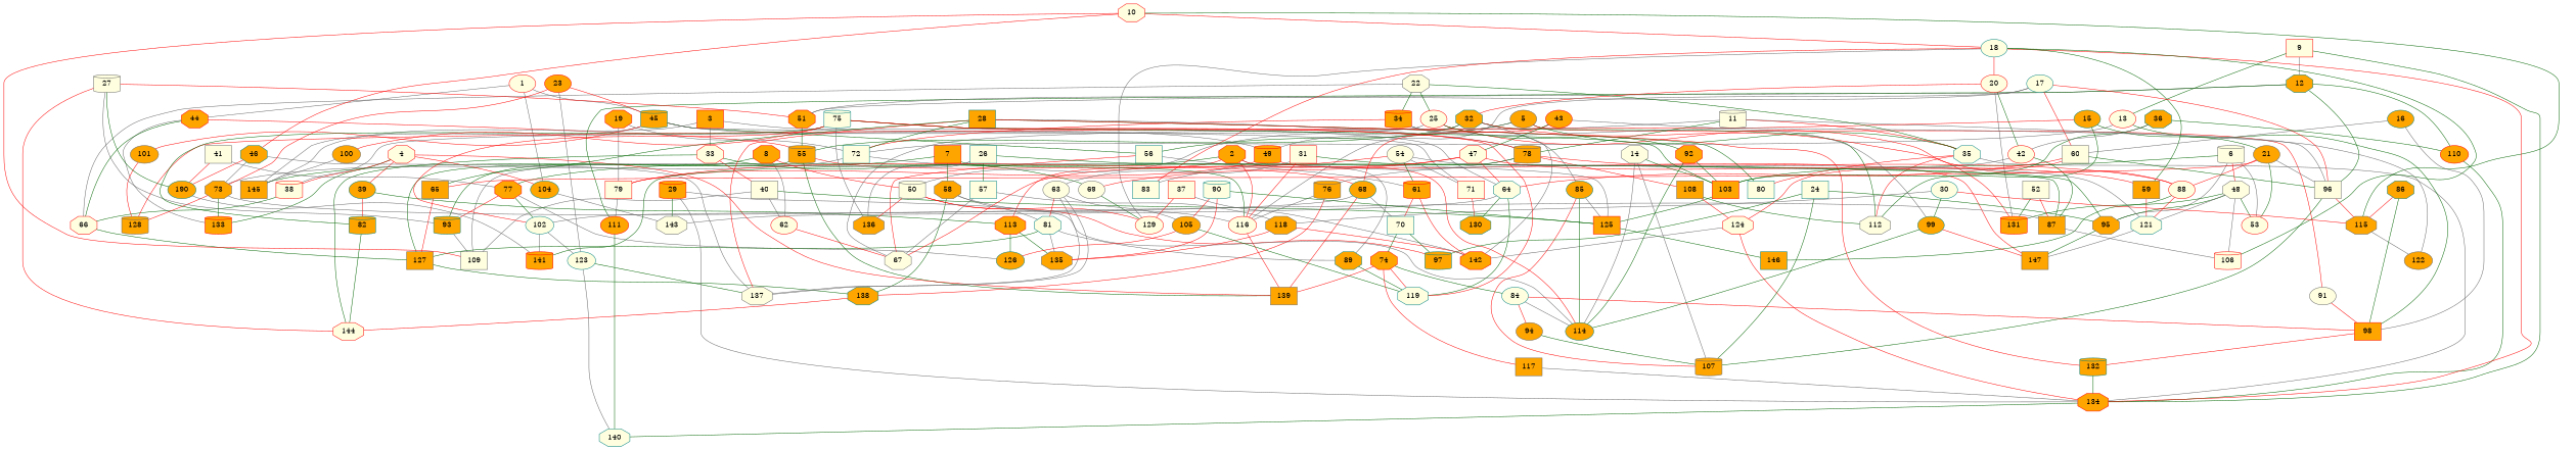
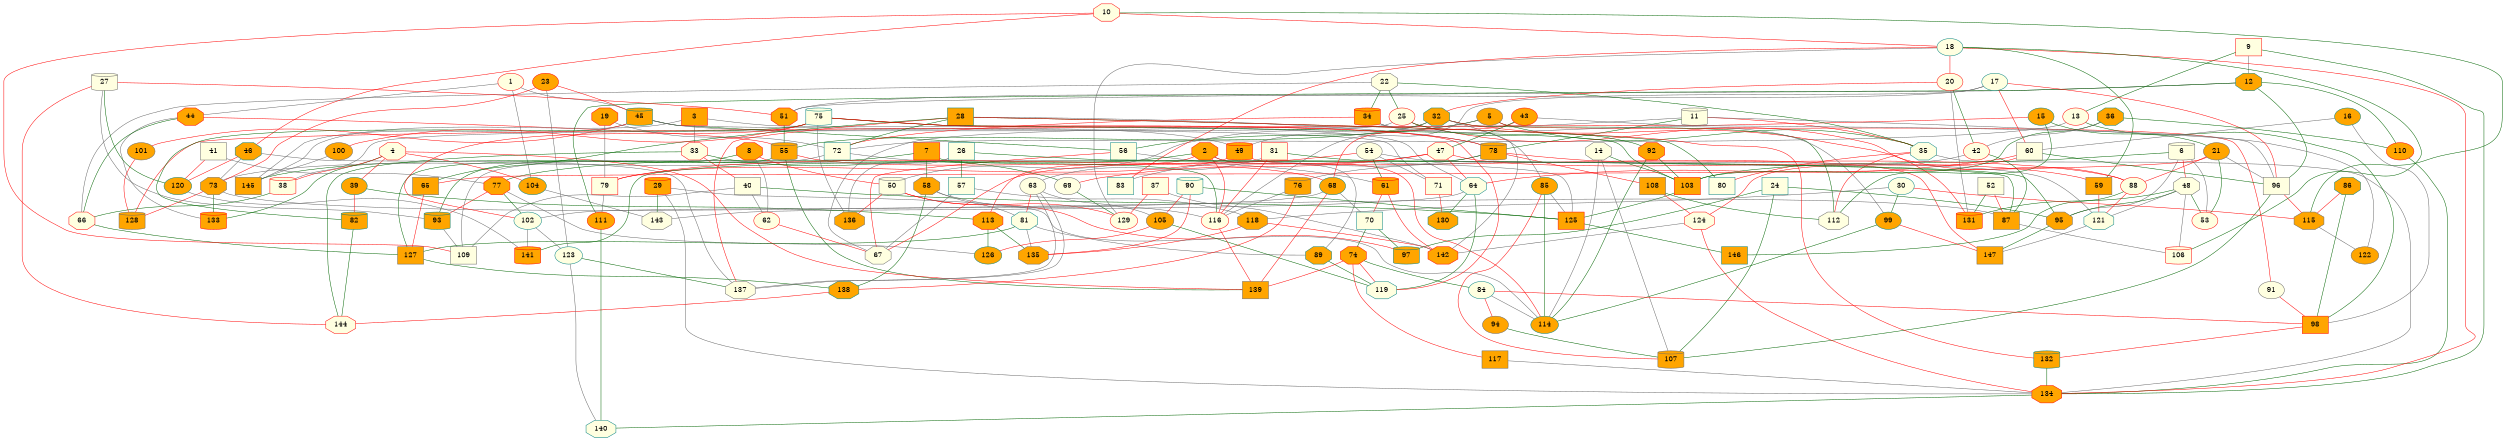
  graph {
    node [color=red fillcolor=orange shape=octagon style=filled]
    edge [color=darkgreen]
    1 [fillcolor=lightyellow shape=ellipse]
    44
    45 [color=teal shape=cylinder]
    104 [color=teal shape=ellipse]
    133 [shape=cylinder]
    66 [fillcolor=lightyellow]
    55 [color=gray40 shape=cylinder]
    145 [color=gray40 shape=box]
    56 [color=teal fillcolor=lightyellow shape=box]
    49 [shape=cylinder]
    71 [fillcolor=lightyellow shape=box]
    101 [color=gray40 shape=ellipse]
    143 [color=gray40 fillcolor=lightyellow]
    2
    77
    89 [color=teal]
    113
    114 [color=teal shape=ellipse]
    116 [fillcolor=lightyellow shape=ellipse]
    93 [color=teal shape=cylinder]
    126 [color=teal shape=ellipse]
    102 [color=teal fillcolor=lightyellow shape=ellipse]
    119 [color=teal fillcolor=lightyellow]
    135 [color=gray40]
    139 [color=gray40 shape=box]
    3 [shape=box]
    33 [fillcolor=lightyellow]
    64 [color=teal fillcolor=lightyellow]
    144 [fillcolor=lightyellow]
    40 [color=gray40 fillcolor=lightyellow shape=box]
    69 [color=gray40 fillcolor=lightyellow shape=ellipse]
    130 [color=teal]
    4 [fillcolor=lightyellow]
    38 [fillcolor=lightyellow shape=cylinder]
    39 [color=teal shape=ellipse]
    82 [color=teal shape=cylinder]
    5 [color=gray40 shape=ellipse]
    35 [color=teal fillcolor=lightyellow]
    50 [color=gray40 fillcolor=lightyellow shape=cylinder]
    91 [color=gray40 fillcolor=lightyellow shape=ellipse]
    134
    112 [color=gray40 fillcolor=lightyellow]
    80 [color=teal fillcolor=lightyellow shape=box]
    129 [fillcolor=lightyellow shape=ellipse]
    97 [color=teal shape=cylinder]
    136 [color=gray40]
    67 [color=gray40 fillcolor=lightyellow]
    61 [shape=cylinder]
    98 [shape=box]
    6 [color=gray40 fillcolor=lightyellow shape=cylinder]
    48 [color=gray40 fillcolor=lightyellow]
    53 [fillcolor=lightyellow shape=ellipse]
    95 [color=gray40]
    103 [shape=box]
    106 [fillcolor=lightyellow shape=cylinder]
    131 [shape=cylinder]
    121 [color=teal fillcolor=lightyellow]
    147 [color=gray40 shape=box]
    125 [shape=box]
    7 [shape=box]
    58 [color=gray40]
    81 [color=teal fillcolor=lightyellow]
    138 [color=teal]
    8
    62 [fillcolor=lightyellow shape=ellipse]
    109 [color=gray40 fillcolor=lightyellow shape=box]
    9 [fillcolor=lightyellow shape=box]
    12 [color=teal]
    13 [fillcolor=lightyellow shape=ellipse]
    51
    96 [color=gray40 fillcolor=lightyellow shape=box]
    110 [shape=ellipse]
    111 [shape=ellipse]
    72 [color=teal fillcolor=lightyellow shape=box]
    140 [color=teal fillcolor=lightyellow]
    10 [fillcolor=lightyellow]
    18 [color=teal fillcolor=lightyellow shape=ellipse]
    46 [color=teal]
    115 [color=gray40]
    20 [fillcolor=lightyellow shape=ellipse]
    59 [color=gray40 shape=box]
    83 [color=teal fillcolor=lightyellow shape=box]
    73 [color=gray40]
-   120 [color=teal shape=ellipse label=190]
+   120 [color=teal shape=ellipse]
    137 [color=gray40 fillcolor=lightyellow]
    122 [color=gray40 shape=ellipse]
    11 [color=gray40 fillcolor=lightyellow shape=cylinder]
    78 [color=gray40 shape=cylinder]
    88 [fillcolor=lightyellow shape=ellipse]
    108 [color=gray40 shape=box]
    141 [shape=cylinder]
    107 [color=gray40 shape=cylinder]
    132 [color=teal shape=cylinder]
    14 [color=gray40 fillcolor=lightyellow]
    15 [color=teal shape=ellipse]
    21 [color=gray40 shape=ellipse]
    128 [color=gray40 shape=cylinder]
    65 [color=gray40 shape=box]
    16 [color=teal shape=ellipse]
    60 [color=gray40 fillcolor=lightyellow shape=box]
    124 [fillcolor=lightyellow]
    17 [color=teal fillcolor=lightyellow shape=ellipse]
    32 [color=teal]
    42 [fillcolor=lightyellow shape=ellipse]
    19
    79 [fillcolor=lightyellow shape=box]
    142
    87 [color=gray40 shape=box]
    76 [color=gray40 shape=cylinder]
    127 [color=gray40 shape=box]
    146 [color=teal shape=box]
    22 [color=gray40 fillcolor=lightyellow]
    25 [fillcolor=lightyellow shape=ellipse]
    34 [shape=cylinder]
    92
    99 [color=teal shape=ellipse]
    85 [color=teal shape=ellipse]
    23 [shape=ellipse]
    123 [color=teal fillcolor=lightyellow shape=ellipse]
    24 [color=teal fillcolor=lightyellow shape=box]
    26 [color=teal fillcolor=lightyellow shape=box]
    57 [color=teal fillcolor=lightyellow shape=box]
    118 [color=gray40]
    27 [color=gray40 fillcolor=lightyellow shape=cylinder]
    28 [color=teal shape=box]
    29 [shape=cylinder]
    30 [color=teal fillcolor=lightyellow shape=ellipse]
    31 [fillcolor=lightyellow shape=box]
    63 [color=gray40 fillcolor=lightyellow shape=ellipse]
    105 [color=gray40 shape=ellipse]
    68 [color=teal shape=ellipse]
    36 [color=teal]
    37 [fillcolor=lightyellow shape=box]
    41 [color=gray40 fillcolor=lightyellow shape=box]
    43 [shape=ellipse]
    47 [fillcolor=lightyellow]
    70 [color=teal fillcolor=lightyellow shape=box]
    52 [color=gray40 fillcolor=lightyellow shape=box]
    54 [color=gray40 fillcolor=lightyellow shape=ellipse]
    74
    84 [color=teal fillcolor=lightyellow shape=ellipse]
    117 [color=gray40 shape=box]
    94 [color=gray40 shape=ellipse]
    75 [color=teal fillcolor=lightyellow shape=cylinder]
    100 [color=gray40 shape=ellipse]
    86 [color=teal]
    90 [color=teal fillcolor=lightyellow shape=cylinder]
    1 -- 44 [color=gray40]
    1 -- 45 [color=gray40]
    1 -- 104 [color=gray40]
    44 -- 133 [color=gray40]
    44 -- 66
    44 -- 55 [color=red]
    45 -- 145 [color=gray40]
    45 -- 56
    45 -- 49 [color=gray40]
    45 -- 71 [color=gray40]
    45 -- 101 [color=red]
    104 -- 143 [color=gray40]
    66 -- 127
    55 -- 139
    55 -- 127
    55 -- 68 [color=red]
    56 -- 67 [color=red]
    56 -- 61 [color=gray40]
    49 -- 147 [color=red]
    49 -- 79 [color=red]
    71 -- 130 [color=red]
    101 -- 128 [color=red]
    2 -- 77
    2 -- 89 [color=gray40]
    2 -- 113 [color=red]
    2 -- 114 [color=red]
    2 -- 116 [color=red]
    77 -- 93 [color=red]
    77 -- 126 [color=gray40]
    77 -- 102
    89 -- 119
    113 -- 126
    113 -- 135
    116 -- 139 [color=red]
    93 -- 109 [color=gray40]
    102 -- 141 [color=gray40]
    102 -- 123 [color=gray40]
    3 -- 145 [color=gray40]
    3 -- 33 [color=gray40]
    3 -- 64 [color=gray40]
    33 -- 144
    33 -- 40 [color=red]
    33 -- 69
    64 -- 143 [color=gray40]
    64 -- 119
    64 -- 130
    40 -- 125
    40 -- 62 [color=gray40]
    40 -- 109 [color=gray40]
    69 -- 129
    4 -- 104 [color=red]
    4 -- 133
    4 -- 139 [color=red]
    4 -- 38 [color=red]
    4 -- 39 [color=red]
    38 -- 66
    39 -- 113
    39 -- 82 [color=red]
    82 -- 144
    5 -- 56
    5 -- 35
    5 -- 50 [color=gray40]
    5 -- 91 [color=red]
    35 -- 134 [color=gray40]
    35 -- 112 [color=red]
    35 -- 80 [color=red]
    50 -- 129 [color=red]
    50 -- 97 [color=red]
    50 -- 136 [color=red]
    91 -- 98 [color=red]
    134 -- 140
    61 -- 142 [color=red]
    61 -- 70 [color=red]
    98 -- 132 [color=red]
    6 -- 48 [color=red]
    6 -- 53 [color=gray40]
    6 -- 95 [color=gray40]
    6 -- 103
    48 -- 53
    48 -- 95
    48 -- 106 [color=gray40]
    48 -- 131
    48 -- 121 [color=gray40]
    95 -- 147
    103 -- 125
    121 -- 147 [color=gray40]
    125 -- 146
    7 -- 145
    7 -- 116
    7 -- 58
    58 -- 116 [color=gray40]
    58 -- 81 [color=gray40]
    58 -- 138
    81 -- 89 [color=gray40]
    81 -- 135 [color=gray40]
    81 -- 127
    138 -- 144 [color=red]
    8 -- 93
    8 -- 50 [color=red]
    8 -- 62 [color=gray40]
    62 -- 67 [color=red]
    9 -- 134
    9 -- 12 [color=gray40]
    9 -- 13
    12 -- 51 [color=gray40]
    12 -- 96
    12 -- 110
    12 -- 111
    13 -- 98
    13 -- 72 [color=gray40]
    51 -- 55
    96 -- 115 [color=red]
    96 -- 107
    110 -- 134
    111 -- 140
    72 -- 125 [color=gray40]
    72 -- 73 [color=gray40]
    10 -- 109 [color=red]
    10 -- 18 [color=red]
    10 -- 46 [color=red]
    10 -- 115
    18 -- 134 [color=red]
    18 -- 129 [color=gray40]
    18 -- 106
    18 -- 20 [color=red]
    18 -- 59
    18 -- 83 [color=red]
    46 -- 73 [color=gray40]
    46 -- 120 [color=red]
    46 -- 137 [color=gray40]
    115 -- 122 [color=gray40]
    20 -- 131 [color=gray40]
    20 -- 32 [color=red]
    20 -- 42
    59 -- 121 [color=red]
    73 -- 133
    73 -- 128 [color=red]
    73 -- 87 [color=gray40]
    120 -- 141 [color=gray40]
    11 -- 35 [color=red]
    11 -- 67 [color=gray40]
    11 -- 122 [color=gray40]
    11 -- 78
    78 -- 83 [color=gray40]
    78 -- 88 [color=red]
    78 -- 108 [color=red]
    78 -- 141
    88 -- 121 [color=red]
    88 -- 146
    108 -- 112
    108 -- 124 [color=red]
    132 -- 134
    14 -- 114 [color=gray40]
    14 -- 103
    14 -- 107 [color=gray40]
    15 -- 112
    15 -- 21
    15 -- 128 [color=red]
    21 -- 53
    21 -- 96 [color=gray40]
    21 -- 88 [color=red]
    21 -- 65 [color=red]
    65 -- 127 [color=red]
    16 -- 98 [color=gray40]
    16 -- 60 [color=gray40]
    60 -- 64 [color=red]
    60 -- 96
    60 -- 124 [color=red]
    124 -- 134 [color=red]
    124 -- 142 [color=gray40]
    17 -- 116 [color=gray40]
    17 -- 51 [color=gray40]
    17 -- 96 [color=red]
    17 -- 60 [color=red]
    32 -- 55
    32 -- 49 [color=gray40]
    32 -- 112
    32 -- 131 [color=red]
    32 -- 142 [color=gray40]
    42 -- 87
    42 -- 76 [color=gray40]
    19 -- 72 [color=gray40]
    19 -- 79 [color=gray40]
    79 -- 111 [color=gray40]
    87 -- 106 [color=gray40]
    76 -- 116 [color=gray40]
    76 -- 138 [color=red]
    127 -- 138
    22 -- 66 [color=gray40]
    22 -- 35
    22 -- 25
    22 -- 34
    25 -- 38 [color=gray40]
    25 -- 88 [color=red]
    25 -- 92
    34 -- 72 [color=red]
    34 -- 99 [color=gray40]
    34 -- 85 [color=gray40]
    92 -- 114
    92 -- 103
    99 -- 114
    99 -- 147 [color=red]
    85 -- 114
    85 -- 125 [color=gray40]
    85 -- 107 [color=red]
    23 -- 45 [color=red]
    23 -- 73 [color=red]
    23 -- 123 [color=gray40]
    123 -- 140 [color=gray40]
    123 -- 137
    24 -- 97
    24 -- 95
    24 -- 107
    26 -- 136 [color=gray40]
    26 -- 109 [color=gray40]
    26 -- 87
    26 -- 57
    57 -- 67 [color=gray40]
    57 -- 118 [color=gray40]
    118 -- 135 [color=red]
    118 -- 142 [color=red]
    27 -- 93 [color=gray40]
    27 -- 144 [color=red]
    27 -- 51 [color=red]
    27 -- 120
    28 -- 80
    28 -- 72
    28 -- 137 [color=red]
    28 -- 78 [color=gray40]
    28 -- 132 [color=red]
    28 -- 65
    29 -- 143
    29 -- 114 [color=gray40]
    29 -- 134 [color=gray40]
    30 -- 115 [color=red]
    30 -- 99
    30 -- 118 [color=gray40]
    31 -- 116 [color=red]
    31 -- 95
    31 -- 63 [color=gray40]
    63 -- 81 [color=red]
    63 -- 137 [color=gray40]
    63 -- 137 [color=gray40]
    63 -- 105 [color=gray40]
    105 -- 126 [color=red]
    105 -- 119
    68 -- 102 [color=gray40]
    68 -- 139 [color=red]
    68 -- 70 [color=gray40]
    36 -- 103
    36 -- 110
    36 -- 42 [color=gray40]
    37 -- 129 [color=red]
    37 -- 142 [color=gray40]
    41 -- 77 [color=gray40]
    41 -- 120 [color=red]
    43 -- 96 [color=gray40]
    43 -- 68 [color=red]
    43 -- 47
    47 -- 64 [color=red]
    47 -- 69 [color=red]
    47 -- 59 [color=red]
    47 -- 79 [color=red]
    70 -- 97
    70 -- 74
    52 -- 131
    52 -- 87 [color=red]
    54 -- 71 [color=gray40]
    54 -- 67 [color=red]
    54 -- 61
    54 -- 121 [color=gray40]
    74 -- 119 [color=red]
    74 -- 139 [color=red]
    74 -- 84
    74 -- 117 [color=red]
    84 -- 114 [color=gray40]
    84 -- 98 [color=red]
    84 -- 94 [color=red]
    117 -- 134 [color=gray40]
    94 -- 107
    75 -- 102 [color=red]
    75 -- 119 [color=red]
    75 -- 82
    75 -- 136 [color=gray40]
    75 -- 103
    75 -- 78 [color=red]
    75 -- 100 [color=red]
    100 -- 145 [color=gray40]
    86 -- 98
    86 -- 115 [color=red]
    90 -- 135 [color=red]
    90 -- 125
    90 -- 105 [color=red]
  }
